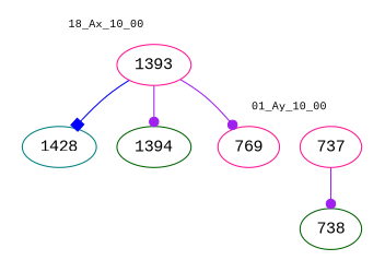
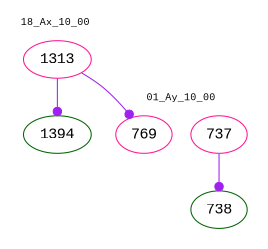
  digraph {
    fontname="Liberation Mono"
    node [color=deeppink fontname="Liberation Mono"]
    edge [arrowhead=dot color=purple fontname="Liberation Mono"]
-   n1 [label=1393]
-   n2 [color=teal label=1428]
+   n1 [label=1313]
    n3 [color=darkgreen label=1394]
    n4 [label=737]
    n5 [color=darkgreen label=738]
    n6 [label=769]
    subgraph cluster_1 {
      color=white
      fontsize=10
      label="18_Ax_10_00"
      n1
-     n2
      n3
    }
    subgraph cluster_2 {
      color=white
      fontsize=10
      label="01_Ay_10_00"
      n4
      n5
      n6
    }
-   n1 -> n2 [arrowhead=box color=blue]
    n1 -> n3
    n1 -> n6
    n4 -> n5
  }
